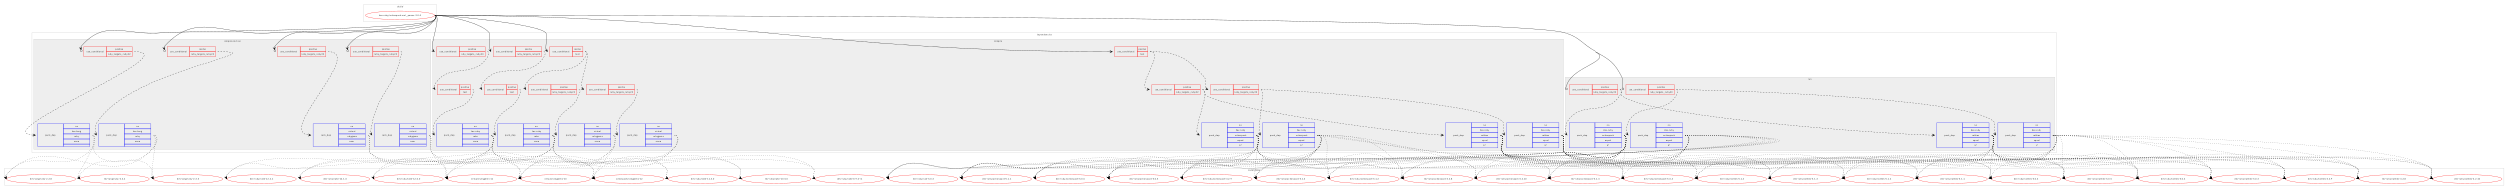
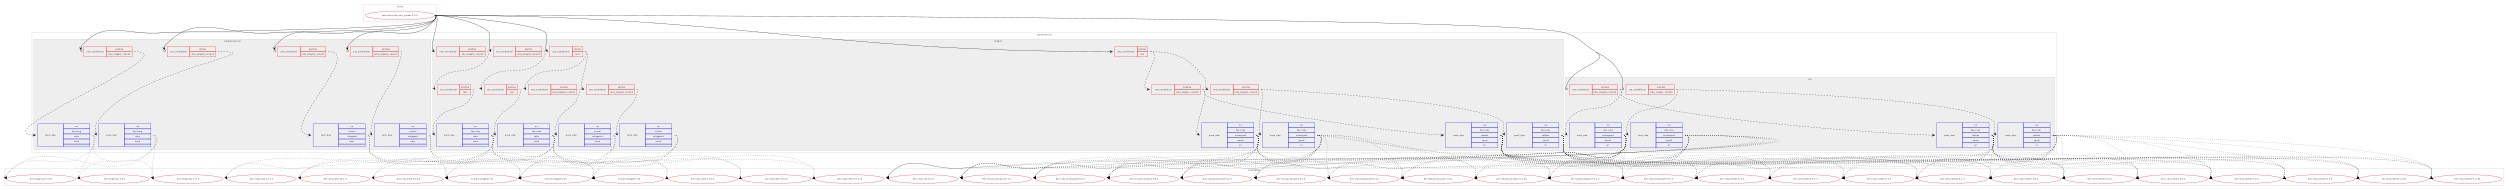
  digraph {
    compound=true
    concentrate=true
    fontname="IBM Plex Sans"
    fontsize=10
    newrank=true
    rankdir=TB
    ranksep=1.5
    node [color=red fontname="IBM Plex Sans" fontsize=10]
    edge [arrowhead=vee fontname="IBM Plex Sans" headport=w style=dotted tailport=e weight=100]
-   n1 [label="dev-ruby/actionpack-xml_parser-2.0.0" width=4]
+   n1 [label="dev-ruby/ruby-xml_parser-2.0.0" width=4]
    n2 [color=blue label=<<TABLE BORDER="0" CELLBORDER="1" CELLSPACING="0" CELLPADDING="4" WIDTH="220"><TR><TD ROWSPAN="6" CELLPADDING="30">pack_dep</TD></TR><TR><TD WIDTH="110">no</TD></TR><TR><TD>dev-ruby</TD></TR><TR><TD>rake</TD></TR><TR><TD>none</TD></TR><TR><TD></TD></TR></TABLE>> shape=none]
    n3 [label=<<TABLE BORDER="0" CELLBORDER="1" CELLSPACING="0" CELLPADDING="4"><TR><TD ROWSPAN="3" CELLPADDING="10">use_conditional</TD></TR><TR><TD>positive</TD></TR><TR><TD>test</TD></TR></TABLE>> shape=none]
    n4 [label=<<TABLE BORDER="0" CELLBORDER="1" CELLSPACING="0" CELLPADDING="4"><TR><TD ROWSPAN="3" CELLPADDING="10">use_conditional</TD></TR><TR><TD>positive</TD></TR><TR><TD>ruby_targets_ruby22</TD></TR></TABLE>> shape=none]
    n5 [color=blue label=<<TABLE BORDER="0" CELLBORDER="1" CELLSPACING="0" CELLPADDING="4" WIDTH="220"><TR><TD ROWSPAN="6" CELLPADDING="30">pack_dep</TD></TR><TR><TD WIDTH="110">no</TD></TR><TR><TD>dev-ruby</TD></TR><TR><TD>rake</TD></TR><TR><TD>none</TD></TR><TR><TD></TD></TR></TABLE>> shape=none]
    n6 [label=<<TABLE BORDER="0" CELLBORDER="1" CELLSPACING="0" CELLPADDING="4"><TR><TD ROWSPAN="3" CELLPADDING="10">use_conditional</TD></TR><TR><TD>positive</TD></TR><TR><TD>test</TD></TR></TABLE>> shape=none]
    n7 [label=<<TABLE BORDER="0" CELLBORDER="1" CELLSPACING="0" CELLPADDING="4"><TR><TD ROWSPAN="3" CELLPADDING="10">use_conditional</TD></TR><TR><TD>positive</TD></TR><TR><TD>ruby_targets_ruby23</TD></TR></TABLE>> shape=none]
    n8 [color=blue label=<<TABLE BORDER="0" CELLBORDER="1" CELLSPACING="0" CELLPADDING="4" WIDTH="220"><TR><TD ROWSPAN="6" CELLPADDING="30">pack_dep</TD></TR><TR><TD WIDTH="110">no</TD></TR><TR><TD>dev-ruby</TD></TR><TR><TD>actionpack</TD></TR><TR><TD>equal</TD></TR><TR><TD>5*</TD></TR></TABLE>> shape=none]
    n9 [color=blue label=<<TABLE BORDER="0" CELLBORDER="1" CELLSPACING="0" CELLPADDING="4" WIDTH="220"><TR><TD ROWSPAN="6" CELLPADDING="30">pack_dep</TD></TR><TR><TD WIDTH="110">no</TD></TR><TR><TD>dev-ruby</TD></TR><TR><TD>railties</TD></TR><TR><TD>equal</TD></TR><TR><TD>5*</TD></TR></TABLE>> shape=none]
    n10 [label=<<TABLE BORDER="0" CELLBORDER="1" CELLSPACING="0" CELLPADDING="4"><TR><TD ROWSPAN="3" CELLPADDING="10">use_conditional</TD></TR><TR><TD>positive</TD></TR><TR><TD>ruby_targets_ruby22</TD></TR></TABLE>> shape=none]
    n11 [color=blue label=<<TABLE BORDER="0" CELLBORDER="1" CELLSPACING="0" CELLPADDING="4" WIDTH="220"><TR><TD ROWSPAN="6" CELLPADDING="30">pack_dep</TD></TR><TR><TD WIDTH="110">no</TD></TR><TR><TD>dev-ruby</TD></TR><TR><TD>actionpack</TD></TR><TR><TD>equal</TD></TR><TR><TD>5*</TD></TR></TABLE>> shape=none]
    n12 [color=blue label=<<TABLE BORDER="0" CELLBORDER="1" CELLSPACING="0" CELLPADDING="4" WIDTH="220"><TR><TD ROWSPAN="6" CELLPADDING="30">pack_dep</TD></TR><TR><TD WIDTH="110">no</TD></TR><TR><TD>dev-ruby</TD></TR><TR><TD>railties</TD></TR><TR><TD>equal</TD></TR><TR><TD>5*</TD></TR></TABLE>> shape=none]
    n13 [label=<<TABLE BORDER="0" CELLBORDER="1" CELLSPACING="0" CELLPADDING="4"><TR><TD ROWSPAN="3" CELLPADDING="10">use_conditional</TD></TR><TR><TD>positive</TD></TR><TR><TD>ruby_targets_ruby23</TD></TR></TABLE>> shape=none]
    n14 [label=<<TABLE BORDER="0" CELLBORDER="1" CELLSPACING="0" CELLPADDING="4"><TR><TD ROWSPAN="3" CELLPADDING="10">use_conditional</TD></TR><TR><TD>positive</TD></TR><TR><TD>test</TD></TR></TABLE>> shape=none]
    n15 [color=blue label=<<TABLE BORDER="0" CELLBORDER="1" CELLSPACING="0" CELLPADDING="4" WIDTH="220"><TR><TD ROWSPAN="6" CELLPADDING="30">pack_dep</TD></TR><TR><TD WIDTH="110">no</TD></TR><TR><TD>virtual</TD></TR><TR><TD>rubygems</TD></TR><TR><TD>none</TD></TR><TR><TD></TD></TR></TABLE>> shape=none]
    n16 [label=<<TABLE BORDER="0" CELLBORDER="1" CELLSPACING="0" CELLPADDING="4"><TR><TD ROWSPAN="3" CELLPADDING="10">use_conditional</TD></TR><TR><TD>positive</TD></TR><TR><TD>ruby_targets_ruby22</TD></TR></TABLE>> shape=none]
    n17 [color=blue label=<<TABLE BORDER="0" CELLBORDER="1" CELLSPACING="0" CELLPADDING="4" WIDTH="220"><TR><TD ROWSPAN="6" CELLPADDING="30">pack_dep</TD></TR><TR><TD WIDTH="110">no</TD></TR><TR><TD>virtual</TD></TR><TR><TD>rubygems</TD></TR><TR><TD>none</TD></TR><TR><TD></TD></TR></TABLE>> shape=none]
    n18 [label=<<TABLE BORDER="0" CELLBORDER="1" CELLSPACING="0" CELLPADDING="4"><TR><TD ROWSPAN="3" CELLPADDING="10">use_conditional</TD></TR><TR><TD>positive</TD></TR><TR><TD>ruby_targets_ruby23</TD></TR></TABLE>> shape=none]
    n19 [label=<<TABLE BORDER="0" CELLBORDER="1" CELLSPACING="0" CELLPADDING="4"><TR><TD ROWSPAN="3" CELLPADDING="10">use_conditional</TD></TR><TR><TD>positive</TD></TR><TR><TD>test</TD></TR></TABLE>> shape=none]
    n20 [color=blue label=<<TABLE BORDER="0" CELLBORDER="1" CELLSPACING="0" CELLPADDING="4" WIDTH="220"><TR><TD ROWSPAN="6" CELLPADDING="30">pack_dep</TD></TR><TR><TD WIDTH="110">no</TD></TR><TR><TD>dev-lang</TD></TR><TR><TD>ruby</TD></TR><TR><TD>none</TD></TR><TR><TD></TD></TR></TABLE>> shape=none]
    n21 [label=<<TABLE BORDER="0" CELLBORDER="1" CELLSPACING="0" CELLPADDING="4"><TR><TD ROWSPAN="3" CELLPADDING="10">use_conditional</TD></TR><TR><TD>positive</TD></TR><TR><TD>ruby_targets_ruby22</TD></TR></TABLE>> shape=none]
    n22 [color=blue label=<<TABLE BORDER="0" CELLBORDER="1" CELLSPACING="0" CELLPADDING="4" WIDTH="220"><TR><TD ROWSPAN="6" CELLPADDING="30">pack_dep</TD></TR><TR><TD WIDTH="110">no</TD></TR><TR><TD>virtual</TD></TR><TR><TD>rubygems</TD></TR><TR><TD>none</TD></TR><TR><TD></TD></TR></TABLE>> shape=none]
    n23 [label=<<TABLE BORDER="0" CELLBORDER="1" CELLSPACING="0" CELLPADDING="4"><TR><TD ROWSPAN="3" CELLPADDING="10">use_conditional</TD></TR><TR><TD>positive</TD></TR><TR><TD>ruby_targets_ruby22</TD></TR></TABLE>> shape=none]
    n24 [color=blue label=<<TABLE BORDER="0" CELLBORDER="1" CELLSPACING="0" CELLPADDING="4" WIDTH="220"><TR><TD ROWSPAN="6" CELLPADDING="30">pack_dep</TD></TR><TR><TD WIDTH="110">no</TD></TR><TR><TD>dev-lang</TD></TR><TR><TD>ruby</TD></TR><TR><TD>none</TD></TR><TR><TD></TD></TR></TABLE>> shape=none]
    n25 [label=<<TABLE BORDER="0" CELLBORDER="1" CELLSPACING="0" CELLPADDING="4"><TR><TD ROWSPAN="3" CELLPADDING="10">use_conditional</TD></TR><TR><TD>positive</TD></TR><TR><TD>ruby_targets_ruby23</TD></TR></TABLE>> shape=none]
    n26 [color=blue label=<<TABLE BORDER="0" CELLBORDER="1" CELLSPACING="0" CELLPADDING="4" WIDTH="220"><TR><TD ROWSPAN="6" CELLPADDING="30">pack_dep</TD></TR><TR><TD WIDTH="110">no</TD></TR><TR><TD>virtual</TD></TR><TR><TD>rubygems</TD></TR><TR><TD>none</TD></TR><TR><TD></TD></TR></TABLE>> shape=none]
    n27 [label=<<TABLE BORDER="0" CELLBORDER="1" CELLSPACING="0" CELLPADDING="4"><TR><TD ROWSPAN="3" CELLPADDING="10">use_conditional</TD></TR><TR><TD>positive</TD></TR><TR><TD>ruby_targets_ruby23</TD></TR></TABLE>> shape=none]
    n28 [color=blue label=<<TABLE BORDER="0" CELLBORDER="1" CELLSPACING="0" CELLPADDING="4" WIDTH="220"><TR><TD ROWSPAN="6" CELLPADDING="30">pack_dep</TD></TR><TR><TD WIDTH="110">no</TD></TR><TR><TD>dev-ruby</TD></TR><TR><TD>actionpack</TD></TR><TR><TD>equal</TD></TR><TR><TD>5*</TD></TR></TABLE>> shape=none]
    n29 [color=blue label=<<TABLE BORDER="0" CELLBORDER="1" CELLSPACING="0" CELLPADDING="4" WIDTH="220"><TR><TD ROWSPAN="6" CELLPADDING="30">pack_dep</TD></TR><TR><TD WIDTH="110">no</TD></TR><TR><TD>dev-ruby</TD></TR><TR><TD>railties</TD></TR><TR><TD>equal</TD></TR><TR><TD>5*</TD></TR></TABLE>> shape=none]
    n30 [label=<<TABLE BORDER="0" CELLBORDER="1" CELLSPACING="0" CELLPADDING="4"><TR><TD ROWSPAN="3" CELLPADDING="10">use_conditional</TD></TR><TR><TD>positive</TD></TR><TR><TD>ruby_targets_ruby22</TD></TR></TABLE>> shape=none]
    n31 [color=blue label=<<TABLE BORDER="0" CELLBORDER="1" CELLSPACING="0" CELLPADDING="4" WIDTH="220"><TR><TD ROWSPAN="6" CELLPADDING="30">pack_dep</TD></TR><TR><TD WIDTH="110">no</TD></TR><TR><TD>dev-ruby</TD></TR><TR><TD>actionpack</TD></TR><TR><TD>equal</TD></TR><TR><TD>5*</TD></TR></TABLE>> shape=none]
    n32 [color=blue label=<<TABLE BORDER="0" CELLBORDER="1" CELLSPACING="0" CELLPADDING="4" WIDTH="220"><TR><TD ROWSPAN="6" CELLPADDING="30">pack_dep</TD></TR><TR><TD WIDTH="110">no</TD></TR><TR><TD>dev-ruby</TD></TR><TR><TD>railties</TD></TR><TR><TD>equal</TD></TR><TR><TD>5*</TD></TR></TABLE>> shape=none]
    n33 [label=<<TABLE BORDER="0" CELLBORDER="1" CELLSPACING="0" CELLPADDING="4"><TR><TD ROWSPAN="3" CELLPADDING="10">use_conditional</TD></TR><TR><TD>positive</TD></TR><TR><TD>ruby_targets_ruby23</TD></TR></TABLE>> shape=none]
    n34 [label="dev-ruby/rake-0.9.6-r1" width=4]
    n35 [label="dev-ruby/rake-10.5.0" width=4]
    n36 [label="dev-ruby/rake-11.3.0" width=4]
    n37 [label="dev-ruby/rake-12.0.0" width=4]
    n38 [label="dev-ruby/rake-12.1.0" width=4]
    n39 [label="dev-ruby/rake-12.2.1" width=4]
    n40 [label="dev-ruby/actionpack-4.2.10" width=4]
-   n41 [label="dev-ruby/actionpack-4.2.8" width=4]
+   n41 [label="dev-dep/actionpack-4.2.8" width=4]
    n42 [label="dev-ruby/actionpack-4.2.9" width=4]
    n43 [label="dev-ruby/use-5.0.3" width=4]
    n44 [label="dev-ruby/actionpack-5.0.4" width=4]
    n45 [label="dev-ruby/actionpack-5.0.5" width=4]
    n46 [label="dev-ruby/actionpack-5.0.6" width=4]
    n47 [label="dev-ruby/actionpack-5.1.1" width=4]
    n48 [label="dev-ruby/actionpack-5.1.2" width=4]
    n49 [label="dev-ruby/actionpack-5.1.3" width=4]
    n50 [label="dev-ruby/actionpack-5.1.4" width=4]
    n51 [label="dev-ruby/railties-4.2.10" width=4]
    n52 [label="dev-ruby/railties-4.2.8" width=4]
    n53 [label="dev-ruby/railties-4.2.9" width=4]
    n54 [label="dev-ruby/railties-5.0.3" width=4]
    n55 [label="dev-ruby/railties-5.0.4" width=4]
    n56 [label="dev-ruby/railties-5.0.5" width=4]
    n57 [label="dev-ruby/railties-5.0.6" width=4]
    n58 [label="dev-ruby/railties-5.1.1" width=4]
    n59 [label="dev-ruby/railties-5.1.2" width=4]
    n60 [label="dev-ruby/railties-5.1.3" width=4]
    n61 [label="dev-ruby/railties-5.1.4" width=4]
    n62 [label="virtual/rubygems-11" width=4]
-   n63 [label="actionpack/rubygems-12" width=4]
+   n63 [label="virtual/rubygems-12" width=4]
    n64 [label="virtual/rubygems-13" width=4]
    n65 [label="dev-lang/ruby-2.2.8" width=4]
    n66 [label="dev-lang/ruby-2.3.5" width=4]
    n67 [label="dev-lang/ruby-2.4.2" width=4]
    subgraph cluster_1 {
      color=gray
      label=<<i>ebuild</i>>
      rank=same
      n1
    }
    subgraph cluster_2 {
      color=gray
      label=<<i>dependencies</i>>
      subgraph cluster_3 {
        color=gray
        fillcolor="#eeeeee"
        label=<<i>compile</i>>
        style=filled
        subgraph sub_4 {
          color=gray
          fillcolor="#eeeeee"
          label=<<i>compile</i>>
          style=filled
          n4
          subgraph sub_5 {
            color=gray
            fillcolor="#eeeeee"
            label=<<i>compile</i>>
            style=filled
            n3
            subgraph sub_6 {
              color=gray
              fillcolor="#eeeeee"
              label=<<i>compile</i>>
              style=filled
              n2
            }
          }
        }
        subgraph sub_7 {
          color=gray
          fillcolor="#eeeeee"
          label=<<i>compile</i>>
          style=filled
          n7
          subgraph sub_8 {
            color=gray
            fillcolor="#eeeeee"
            label=<<i>compile</i>>
            style=filled
            n6
            subgraph sub_9 {
              color=gray
              fillcolor="#eeeeee"
              label=<<i>compile</i>>
              style=filled
              n5
            }
          }
        }
        subgraph sub_10 {
          color=gray
          fillcolor="#eeeeee"
          label=<<i>compile</i>>
          style=filled
          n14
          subgraph sub_11 {
            color=gray
            fillcolor="#eeeeee"
            label=<<i>compile</i>>
            style=filled
            n10
            subgraph sub_12 {
              color=gray
              fillcolor="#eeeeee"
              label=<<i>compile</i>>
              style=filled
              n8
            }
            subgraph sub_13 {
              color=gray
              fillcolor="#eeeeee"
              label=<<i>compile</i>>
              style=filled
              n9
            }
          }
          subgraph sub_14 {
            color=gray
            fillcolor="#eeeeee"
            label=<<i>compile</i>>
            style=filled
            n13
            subgraph sub_15 {
              color=gray
              fillcolor="#eeeeee"
              label=<<i>compile</i>>
              style=filled
              n11
            }
            subgraph sub_16 {
              color=gray
              fillcolor="#eeeeee"
              label=<<i>compile</i>>
              style=filled
              n12
            }
          }
        }
        subgraph sub_17 {
          color=gray
          fillcolor="#eeeeee"
          label=<<i>compile</i>>
          style=filled
          n19
          subgraph sub_18 {
            color=gray
            fillcolor="#eeeeee"
            label=<<i>compile</i>>
            style=filled
            n16
            subgraph sub_19 {
              color=gray
              fillcolor="#eeeeee"
              label=<<i>compile</i>>
              style=filled
              n15
            }
          }
          subgraph sub_20 {
            color=gray
            fillcolor="#eeeeee"
            label=<<i>compile</i>>
            style=filled
            n18
            subgraph sub_21 {
              color=gray
              fillcolor="#eeeeee"
              label=<<i>compile</i>>
              style=filled
              n17
            }
          }
        }
      }
      subgraph cluster_22 {
        color=gray
        fillcolor="#eeeeee"
        label=<<i>compile and run</i>>
        style=filled
        subgraph sub_23 {
          color=gray
          fillcolor="#eeeeee"
          label=<<i>compile and run</i>>
          style=filled
          n21
          subgraph sub_24 {
            color=gray
            fillcolor="#eeeeee"
            label=<<i>compile and run</i>>
            style=filled
            n20
          }
        }
        subgraph sub_25 {
          color=gray
          fillcolor="#eeeeee"
          label=<<i>compile and run</i>>
          style=filled
          n23
          subgraph sub_26 {
            color=gray
            fillcolor="#eeeeee"
            label=<<i>compile and run</i>>
            style=filled
            n22
          }
        }
        subgraph sub_27 {
          color=gray
          fillcolor="#eeeeee"
          label=<<i>compile and run</i>>
          style=filled
          n25
          subgraph sub_28 {
            color=gray
            fillcolor="#eeeeee"
            label=<<i>compile and run</i>>
            style=filled
            n24
          }
        }
        subgraph sub_29 {
          color=gray
          fillcolor="#eeeeee"
          label=<<i>compile and run</i>>
          style=filled
          n27
          subgraph sub_30 {
            color=gray
            fillcolor="#eeeeee"
            label=<<i>compile and run</i>>
            style=filled
            n26
          }
        }
      }
      subgraph cluster_31 {
        color=gray
        fillcolor="#eeeeee"
        label=<<i>run</i>>
        style=filled
        subgraph sub_32 {
          color=gray
          fillcolor="#eeeeee"
          label=<<i>run</i>>
          style=filled
          n30
          subgraph sub_33 {
            color=gray
            fillcolor="#eeeeee"
            label=<<i>run</i>>
            style=filled
            n28
          }
          subgraph sub_34 {
            color=gray
            fillcolor="#eeeeee"
            label=<<i>run</i>>
            style=filled
            n29
          }
        }
        subgraph sub_35 {
          color=gray
          fillcolor="#eeeeee"
          label=<<i>run</i>>
          style=filled
          n33
          subgraph sub_36 {
            color=gray
            fillcolor="#eeeeee"
            label=<<i>run</i>>
            style=filled
            n31
          }
          subgraph sub_37 {
            color=gray
            fillcolor="#eeeeee"
            label=<<i>run</i>>
            style=filled
            n32
          }
        }
      }
    }
    subgraph cluster_38 {
      color=gray
      label=<<i>candidates</i>>
      rank=same
      subgraph sub_39 {
        color=black
        label=<<i>candidates</i>>
        nodesep=1
        rank=same
        n34
        n35
        n36
        n37
        n38
        n39
      }
      subgraph sub_40 {
        color=black
        label=<<i>candidates</i>>
        nodesep=1
        rank=same
        n34
        n35
        n36
        n37
        n38
        n39
      }
      subgraph sub_41 {
        color=black
        label=<<i>candidates</i>>
        nodesep=1
        rank=same
        n40
        n41
        n42
        n43
        n44
        n45
        n46
        n47
        n48
        n49
        n50
      }
      subgraph sub_42 {
        color=black
        label=<<i>candidates</i>>
        nodesep=1
        rank=same
        n51
        n52
        n53
        n54
        n55
        n56
        n57
        n58
        n59
        n60
        n61
      }
      subgraph sub_43 {
        color=black
        label=<<i>candidates</i>>
        nodesep=1
        rank=same
        n40
        n41
        n42
        n43
        n44
        n45
        n46
        n47
        n48
        n49
        n50
      }
      subgraph sub_44 {
        color=black
        label=<<i>candidates</i>>
        nodesep=1
        rank=same
        n51
        n52
        n53
        n54
        n55
        n56
        n57
        n58
        n59
        n60
        n61
      }
      subgraph sub_45 {
        color=black
        label=<<i>candidates</i>>
        nodesep=1
        rank=same
        n62
        n63
        n64
      }
      subgraph sub_46 {
        color=black
        label=<<i>candidates</i>>
        nodesep=1
        rank=same
        n62
        n63
        n64
      }
      subgraph sub_47 {
        color=black
        label=<<i>candidates</i>>
        nodesep=1
        rank=same
        n65
        n66
        n67
      }
      subgraph sub_48 {
        color=black
        label=<<i>candidates</i>>
        nodesep=1
        rank=same
        n62
        n63
        n64
      }
      subgraph sub_49 {
        color=black
        label=<<i>candidates</i>>
        nodesep=1
        rank=same
        n65
        n66
        n67
      }
      subgraph sub_50 {
        color=black
        label=<<i>candidates</i>>
        nodesep=1
        rank=same
        n62
        n63
        n64
      }
      subgraph sub_51 {
        color=black
        label=<<i>candidates</i>>
        nodesep=1
        rank=same
        n40
        n41
        n42
        n43
        n44
        n45
        n46
        n47
        n48
        n49
        n50
      }
      subgraph sub_52 {
        color=black
        label=<<i>candidates</i>>
        nodesep=1
        rank=same
        n51
        n52
        n53
        n54
        n55
        n56
        n57
        n58
        n59
        n60
        n61
      }
      subgraph sub_53 {
        color=black
        label=<<i>candidates</i>>
        nodesep=1
        rank=same
        n40
        n41
        n42
        n43
        n44
        n45
        n46
        n47
        n48
        n49
        n50
      }
      subgraph sub_54 {
        color=black
        label=<<i>candidates</i>>
        nodesep=1
        rank=same
        n51
        n52
        n53
        n54
        n55
        n56
        n57
        n58
        n59
        n60
        n61
      }
    }
    n1 -> n4 [style=solid weight=20]
    n1 -> n7 [style=solid weight=20]
    n1 -> n14 [style=solid weight=20]
    n1 -> n19 [style=solid weight=20]
    n1 -> n21 [arrowhead=odotvee style=solid weight=20]
    n1 -> n23 [arrowhead=odotvee style=solid weight=20]
    n1 -> n25 [arrowhead=odotvee style=solid weight=20]
    n1 -> n27 [arrowhead=odotvee style=solid weight=20]
    n1 -> n30 [arrowhead=odot style=solid weight=20]
    n1 -> n33 [arrowhead=odot style=solid weight=20]
    n2 -> n34
    n2 -> n35
    n2 -> n36
    n2 -> n37
    n2 -> n38
    n2 -> n39
    n3 -> n2 [style=dashed weight=20]
    n4 -> n3 [style=dashed weight=20]
    n5 -> n34
    n5 -> n35
    n5 -> n36
    n5 -> n37
    n5 -> n38
    n5 -> n39
    n6 -> n5 [style=dashed weight=20]
    n7 -> n6 [style=dashed weight=20]
    n8 -> n40
    n8 -> n41
    n8 -> n42
    n8 -> n43
    n8 -> n44
    n8 -> n45
    n8 -> n46
    n8 -> n47
    n8 -> n48
    n8 -> n49
    n8 -> n50
    n9 -> n51
    n9 -> n52
    n9 -> n53
    n9 -> n54
    n9 -> n55
    n9 -> n56
    n9 -> n57
    n9 -> n58
    n9 -> n59
    n9 -> n60
    n9 -> n61
    n10 -> n8 [style=dashed weight=20]
    n10 -> n9 [style=dashed weight=20]
    n11 -> n40
    n11 -> n41
    n11 -> n42
    n11 -> n43
    n11 -> n44
    n11 -> n45
    n11 -> n46
    n11 -> n47
    n11 -> n48
    n11 -> n49
    n11 -> n50
    n12 -> n51
    n12 -> n52
    n12 -> n53
    n12 -> n54
    n12 -> n55
    n12 -> n56
    n12 -> n57
    n12 -> n58
    n12 -> n59
    n12 -> n60
    n12 -> n61
    n13 -> n11 [style=dashed weight=20]
    n13 -> n12 [style=dashed weight=20]
    n14 -> n10 [style=dashed weight=20]
    n14 -> n13 [style=dashed weight=20]
    n15 -> n62
    n15 -> n63
    n15 -> n64
    n16 -> n15 [style=dashed weight=20]
    n17 -> n62
    n17 -> n63
    n17 -> n64
    n18 -> n17 [style=dashed weight=20]
    n19 -> n16 [style=dashed weight=20]
    n19 -> n18 [style=dashed weight=20]
    n20 -> n65
    n20 -> n66
    n20 -> n67
    n21 -> n20 [style=dashed weight=20]
    n22 -> n62
    n22 -> n63
    n22 -> n64
    n23 -> n22 [style=dashed weight=20]
    n24 -> n65
    n24 -> n66
    n24 -> n67
    n25 -> n24 [style=dashed weight=20]
    n26 -> n62
    n26 -> n63
    n26 -> n64
    n27 -> n26 [style=dashed weight=20]
    n28 -> n40
    n28 -> n41
    n28 -> n42
    n28 -> n43
    n28 -> n44
    n28 -> n45
    n28 -> n46
    n28 -> n47
    n28 -> n48
    n28 -> n49
    n28 -> n50
    n29 -> n51
    n29 -> n52
    n29 -> n53
    n29 -> n54
    n29 -> n55
    n29 -> n56
    n29 -> n57
    n29 -> n58
    n29 -> n59
    n29 -> n60
    n29 -> n61
    n30 -> n28 [style=dashed weight=20]
    n30 -> n29 [style=dashed weight=20]
    n31 -> n40
    n31 -> n41
    n31 -> n42
    n31 -> n43
    n31 -> n44
    n31 -> n45
    n31 -> n46
    n31 -> n47
    n31 -> n48
    n31 -> n49
    n31 -> n50
    n32 -> n51
    n32 -> n52
    n32 -> n53
    n32 -> n54
    n32 -> n55
    n32 -> n56
    n32 -> n57
    n32 -> n58
    n32 -> n59
    n32 -> n60
    n32 -> n61
    n33 -> n31 [style=dashed weight=20]
    n33 -> n32 [style=dashed weight=20]
  }
